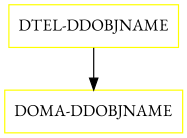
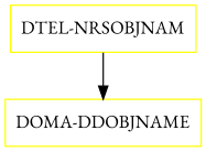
  digraph {
    fontname="EB Garamond"
    node [color=yellow shape=box fontname="EB Garamond"]
-   "DTEL-NRSOBJNAM" [label="DTEL-DDOBJNAME"]
+   "DTEL-NRSOBJNAM"
    "DOMA-DDOBJNAME"
    "DTEL-NRSOBJNAM" -> "DOMA-DDOBJNAME" [fontname="EB Garamond"]
  }
